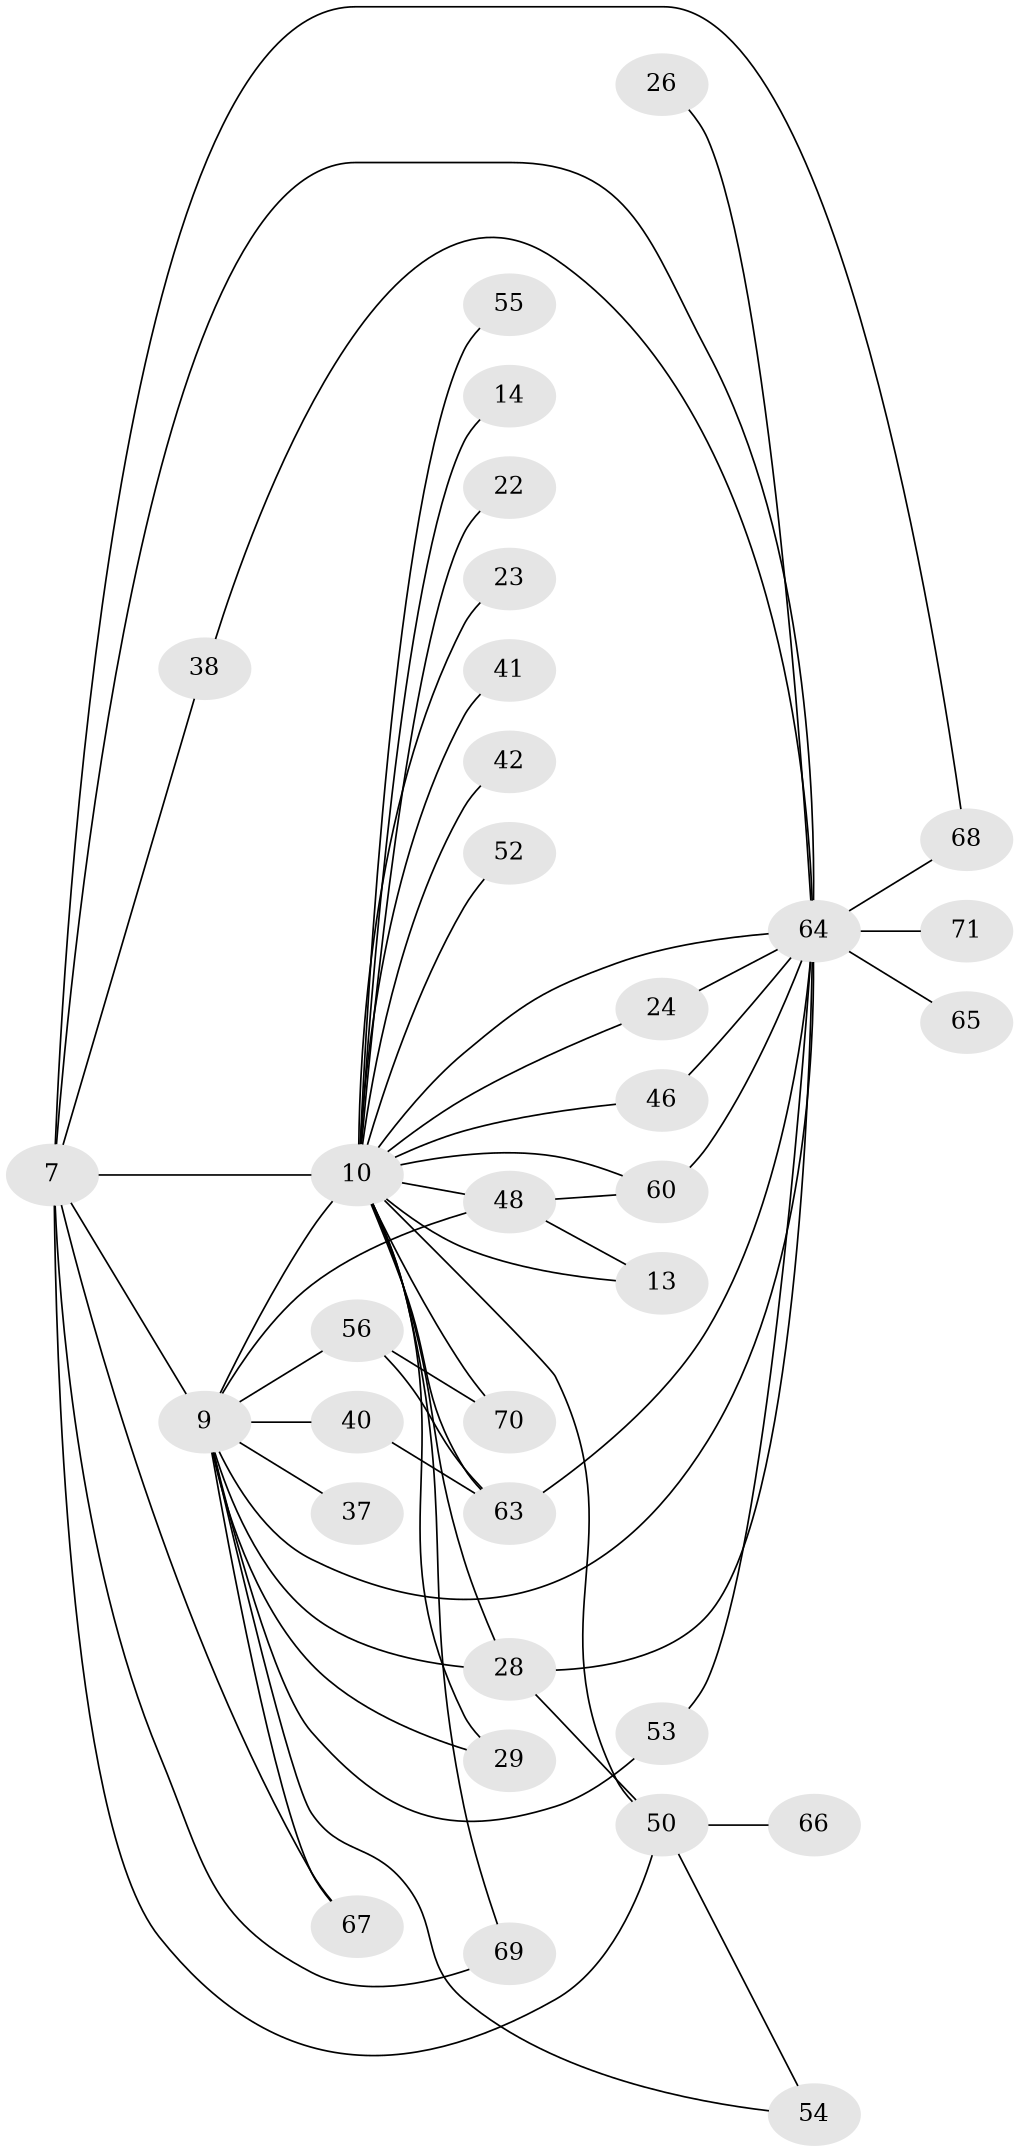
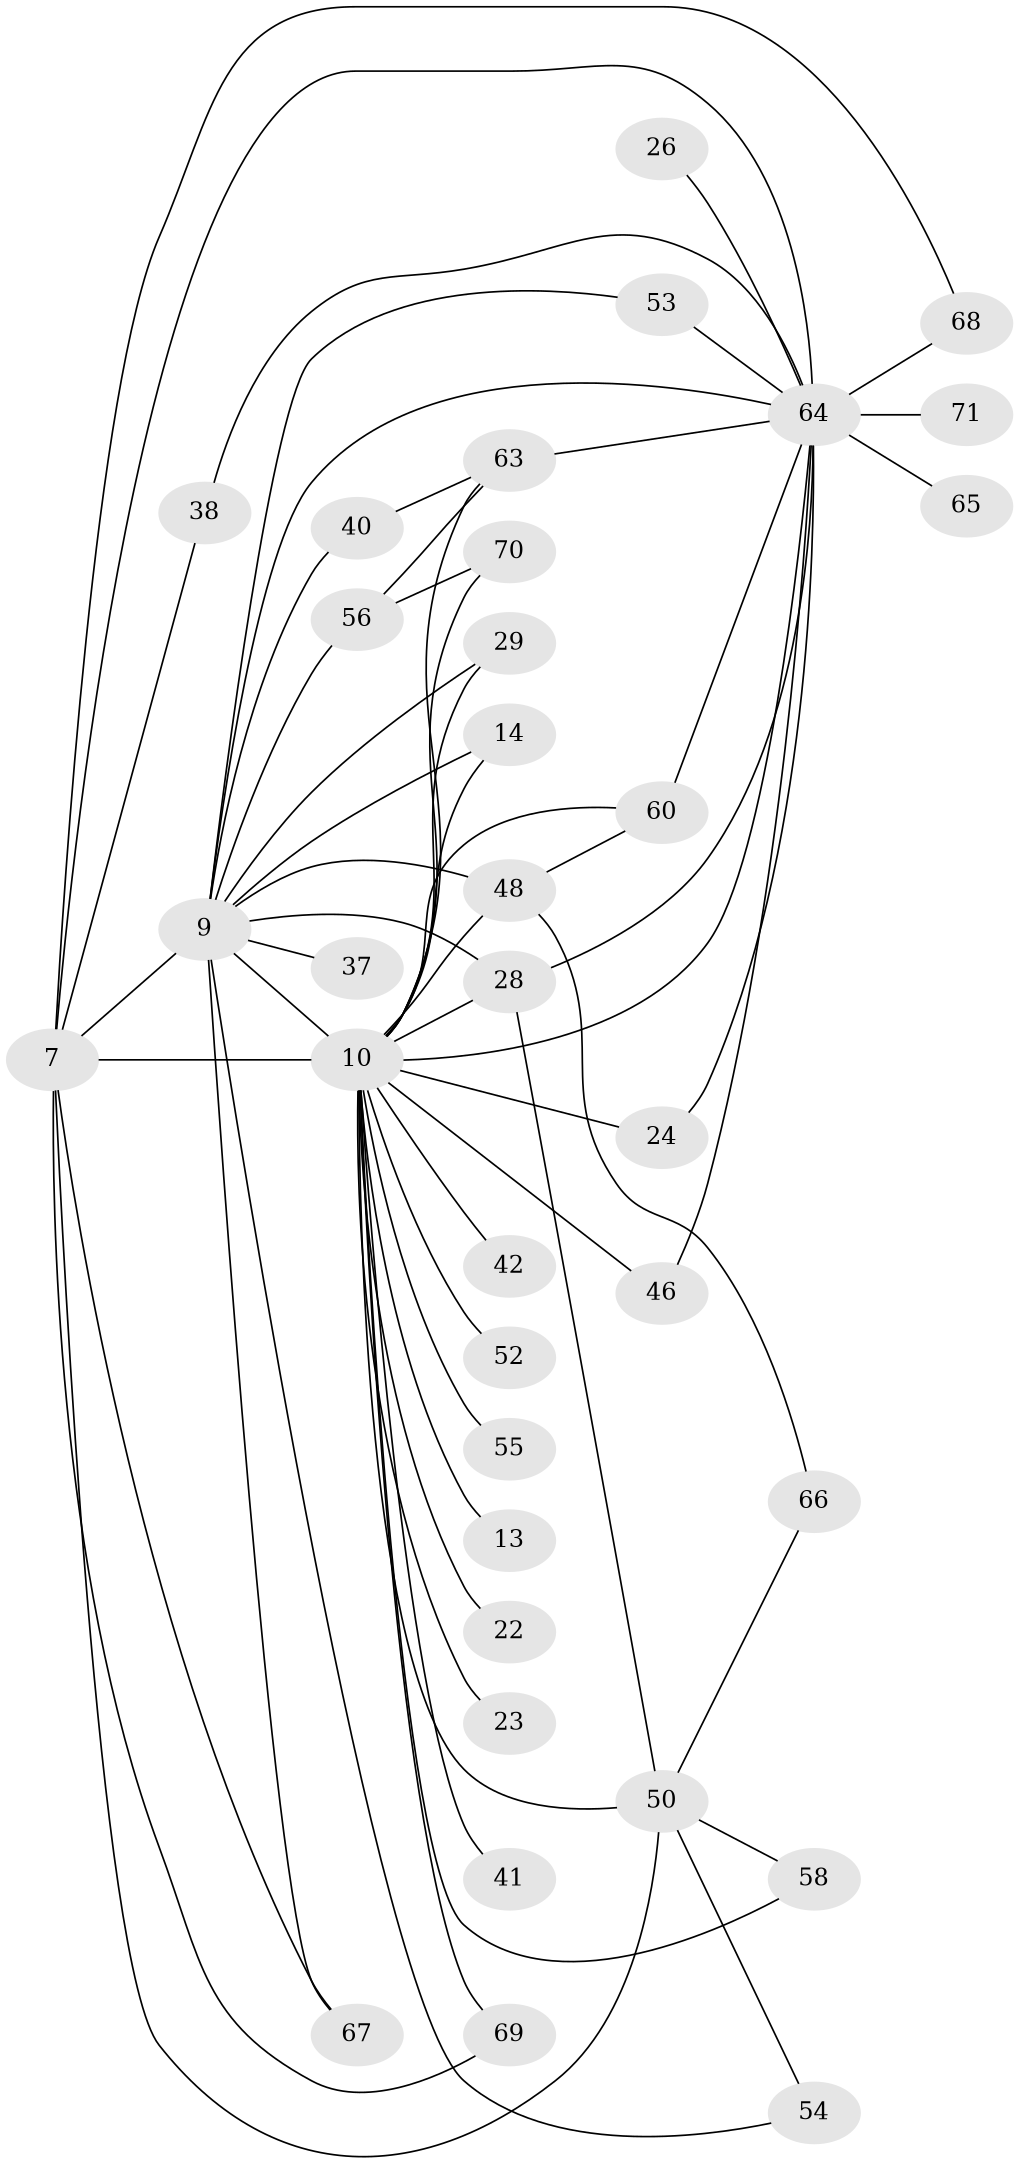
  graph {
    rankdir=LR
    node [color=gray90 style=filled]
    7 [super="+6"]
    9 [super="+2"]
    10 [super="+8+4"]
    38
    50 [super="+36+39+35"]
    64 [super="+49+61+59"]
    67
    68 [super="+16"]
    69
    28 [super="+21+19"]
    29 [super="+11"]
    n12 [label=14]
    37
    40
    48 [super="+25+45+20"]
    53
    54 [super="+44"]
    56
    13
    22
    23
    24
    41
    42
    46
    52
    55
+   58
    60 [super="+51"]
    63 [super="+57"]
    70 [super="+62"]
    66
    65
    71
    26
    7 -- 9 [weight=4]
    7 -- 10 [weight=8]
    7 -- 38
    7 -- 50 [weight=3]
    7 -- 64 [weight=5]
    7 -- 67
    7 -- 68
    7 -- 69
    9 -- 10 [weight=8]
    9 -- 64 [weight=7]
    9 -- 67
    9 -- 28
    9 -- 29 [weight=2]
+   9 -- n12
    9 -- 37 [weight=2]
    9 -- 40 [weight=2]
    9 -- 48
    9 -- 53
    9 -- 54 [weight=2]
    9 -- 56 [weight=2]
    10 -- 50
    10 -- 64 [weight=11]
    10 -- 69
    10 -- 28 [weight=3]
    10 -- 29
    10 -- n12
    10 -- 48 [weight=5]
    10 -- 13 [weight=2]
    10 -- 22 [weight=2]
    10 -- 23 [weight=2]
    10 -- 24
    10 -- 41
    10 -- 42 [weight=2]
    10 -- 46
    10 -- 52 [weight=2]
    10 -- 55
+   10 -- 58
    10 -- 60
    10 -- 63 [weight=2]
    10 -- 70 [weight=2]
    38 -- 64
    50 -- 54
+   50 -- 58
    50 -- 66
    64 -- 68 [weight=2]
    64 -- 65 [weight=2]
    64 -- 71 [weight=2]
    28 -- 50 [weight=4]
    28 -- 64
    40 -- 63
    48 -- 60
-   48 -- 13
+   48 -- 66
    53 -- 64
    56 -- 63
    56 -- 70
    24 -- 64
    46 -- 64
    60 -- 64
    63 -- 64
    26 -- 64
  }
